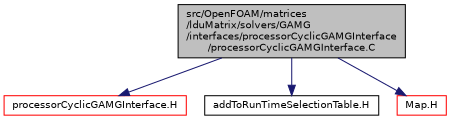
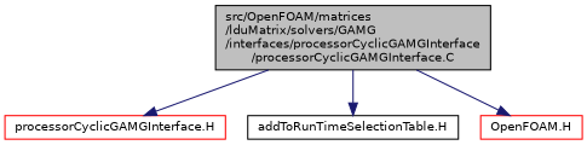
  digraph {
    node [color=black fontname=Helvetica fontsize=10 shape=record]
    edge [color=midnightblue fontname=Helvetica fontsize=10 labelfontname=Helvetica labelfontsize=10 style=solid]
    n1 [fillcolor=grey75 fontcolor=black height=0.2 label="src/OpenFOAM/matrices\l/lduMatrix/solvers/GAMG\l/interfaces/processorCyclicGAMGInterface\l/processorCyclicGAMGInterface.C" style=filled width=0.4]
    n2 [color=red height=0.2 label="processorCyclicGAMGInterface.H" width=0.4]
    n3 [height=0.2 label="addToRunTimeSelectionTable.H" width=0.4]
-   n4 [color=red height=0.2 label="Map.H" width=0.4]
+   n4 [color=red height=0.2 label="OpenFOAM.H" width=0.4]
    n1 -> n2
    n1 -> n3
    n1 -> n4
  }
